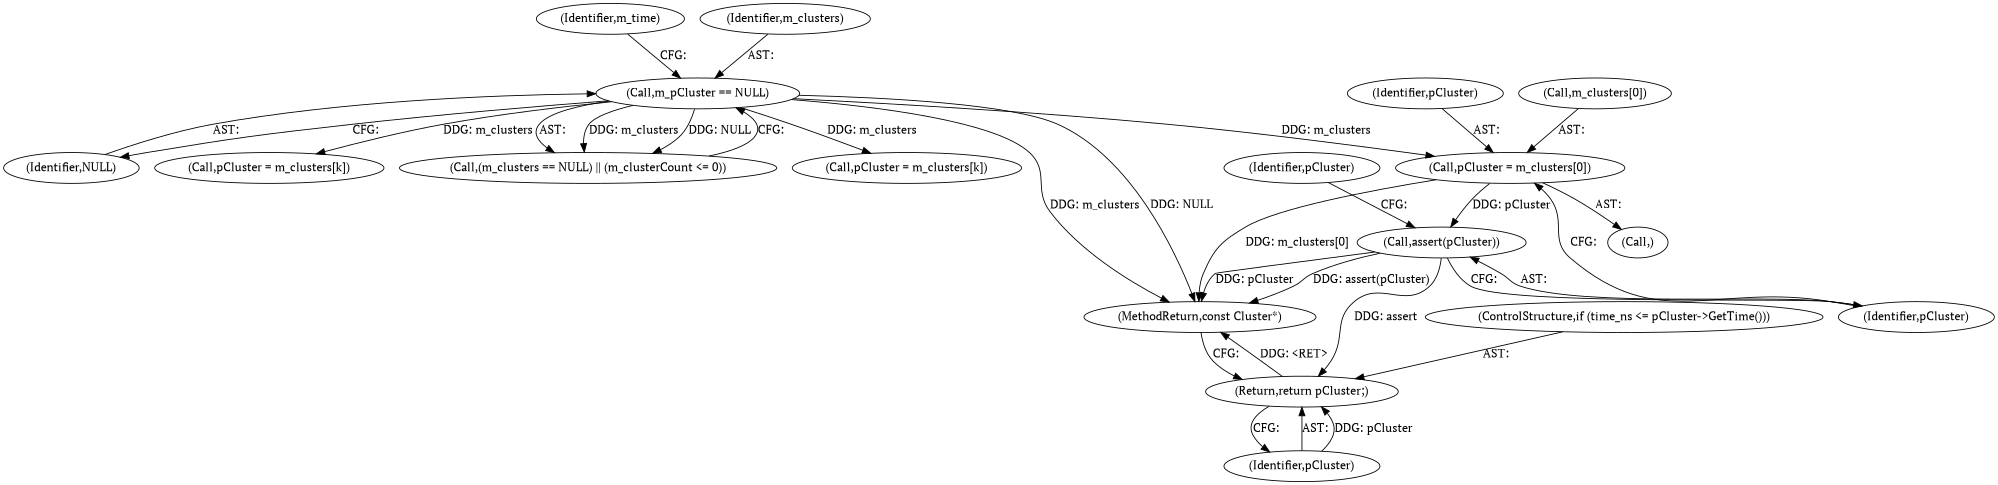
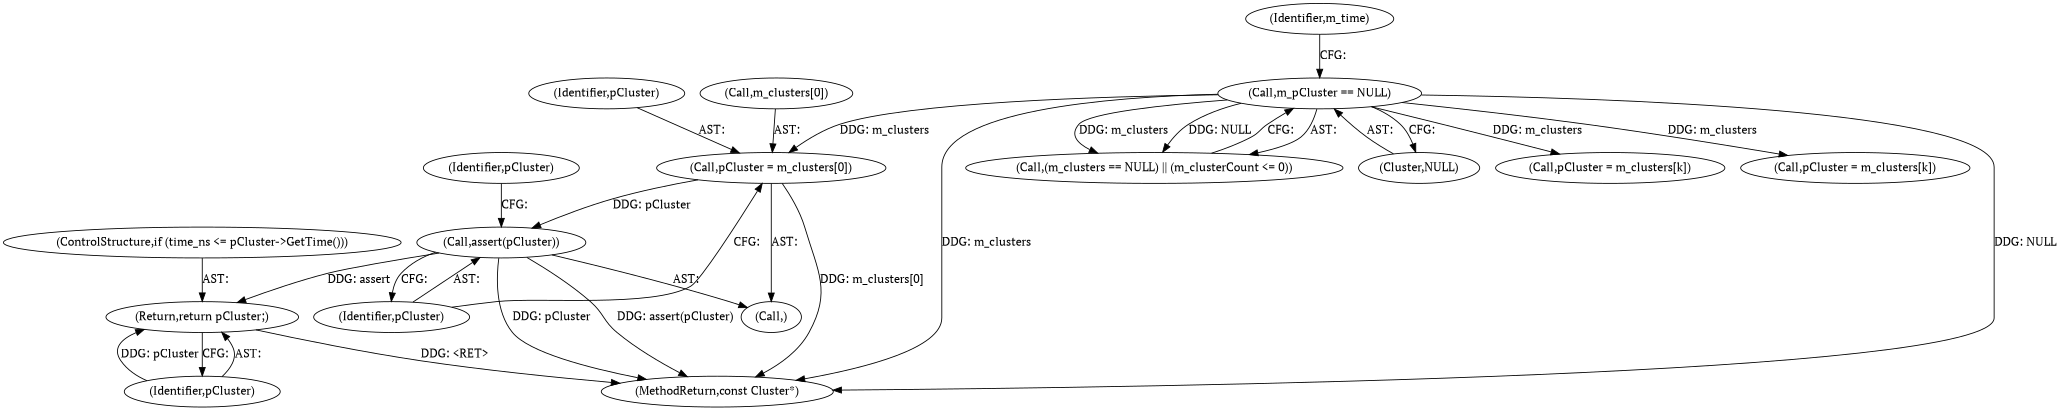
  digraph {
    fontname="PT Serif"
    node [fontname="PT Serif"]
    edge [fontname="PT Serif"]
    n1 [label="(Call,pCluster = m_clusters[0])"]
    n2 [label="(Call,assert(pCluster))"]
    n3 [label="(Call,)"]
    n4 [label="(MethodReturn,const Cluster*)"]
    n5 [label="(Return,return pCluster;)"]
    n6 [label="(Identifier,pCluster)"]
    n7 [label="(Call,m_clusters[0])"]
    n8 [label="(Call,m_pCluster == NULL)"]
    n9 [label="(Call,(m_clusters == NULL) || (m_clusterCount <= 0))"]
-   n10 [label="(Identifier,NULL)"]
+   n10 [label="(Cluster,NULL)"]
    n11 [label="(Call,pCluster = m_clusters[k])"]
    n12 [label="(Call,pCluster = m_clusters[k])"]
    n13 [label="(Identifier,pCluster)"]
    n14 [label="(ControlStructure,if (time_ns <= pCluster->GetTime()))"]
    n15 [label="(Identifier,m_time)"]
    n16 [label="(Identifier,pCluster)"]
-   n17 [label="(Identifier,m_clusters)"]
    n18 [label="(Identifier,pCluster)"]
    n1 -> n2 [label="DDG: pCluster"]
    n1 -> n3 [label="AST: "]
    n1 -> n4 [label="DDG: m_clusters[0]"]
+   n2 -> n3 [label="AST: "]
    n2 -> n4 [label="DDG: pCluster"]
    n2 -> n4 [label="DDG: assert(pCluster)"]
    n2 -> n5 [label="DDG: assert"]
    n2 -> n6 [label="CFG: "]
-   n4 -> n5 [label="CFG: "]
    n5 -> n4 [label="DDG: <RET>"]
    n5 -> n13 [label="CFG: "]
    n6 -> n1 [label="CFG: "]
    n6 -> n2 [label="AST: "]
    n7 -> n1 [label="AST: "]
    n8 -> n1 [label="DDG: m_clusters"]
    n8 -> n4 [label="DDG: NULL"]
    n8 -> n4 [label="DDG: m_clusters"]
    n8 -> n9 [label="AST: "]
    n8 -> n9 [label="DDG: m_clusters"]
    n8 -> n9 [label="DDG: NULL"]
    n8 -> n10 [label="CFG: "]
    n8 -> n11 [label="DDG: m_clusters"]
    n8 -> n12 [label="DDG: m_clusters"]
    n9 -> n8 [label="CFG: "]
    n10 -> n8 [label="AST: "]
    n13 -> n5 [label="AST: "]
    n13 -> n5 [label="DDG: pCluster"]
    n14 -> n5 [label="AST: "]
    n15 -> n8 [label="CFG: "]
    n16 -> n2 [label="CFG: "]
-   n17 -> n8 [label="AST: "]
    n18 -> n1 [label="AST: "]
  }
